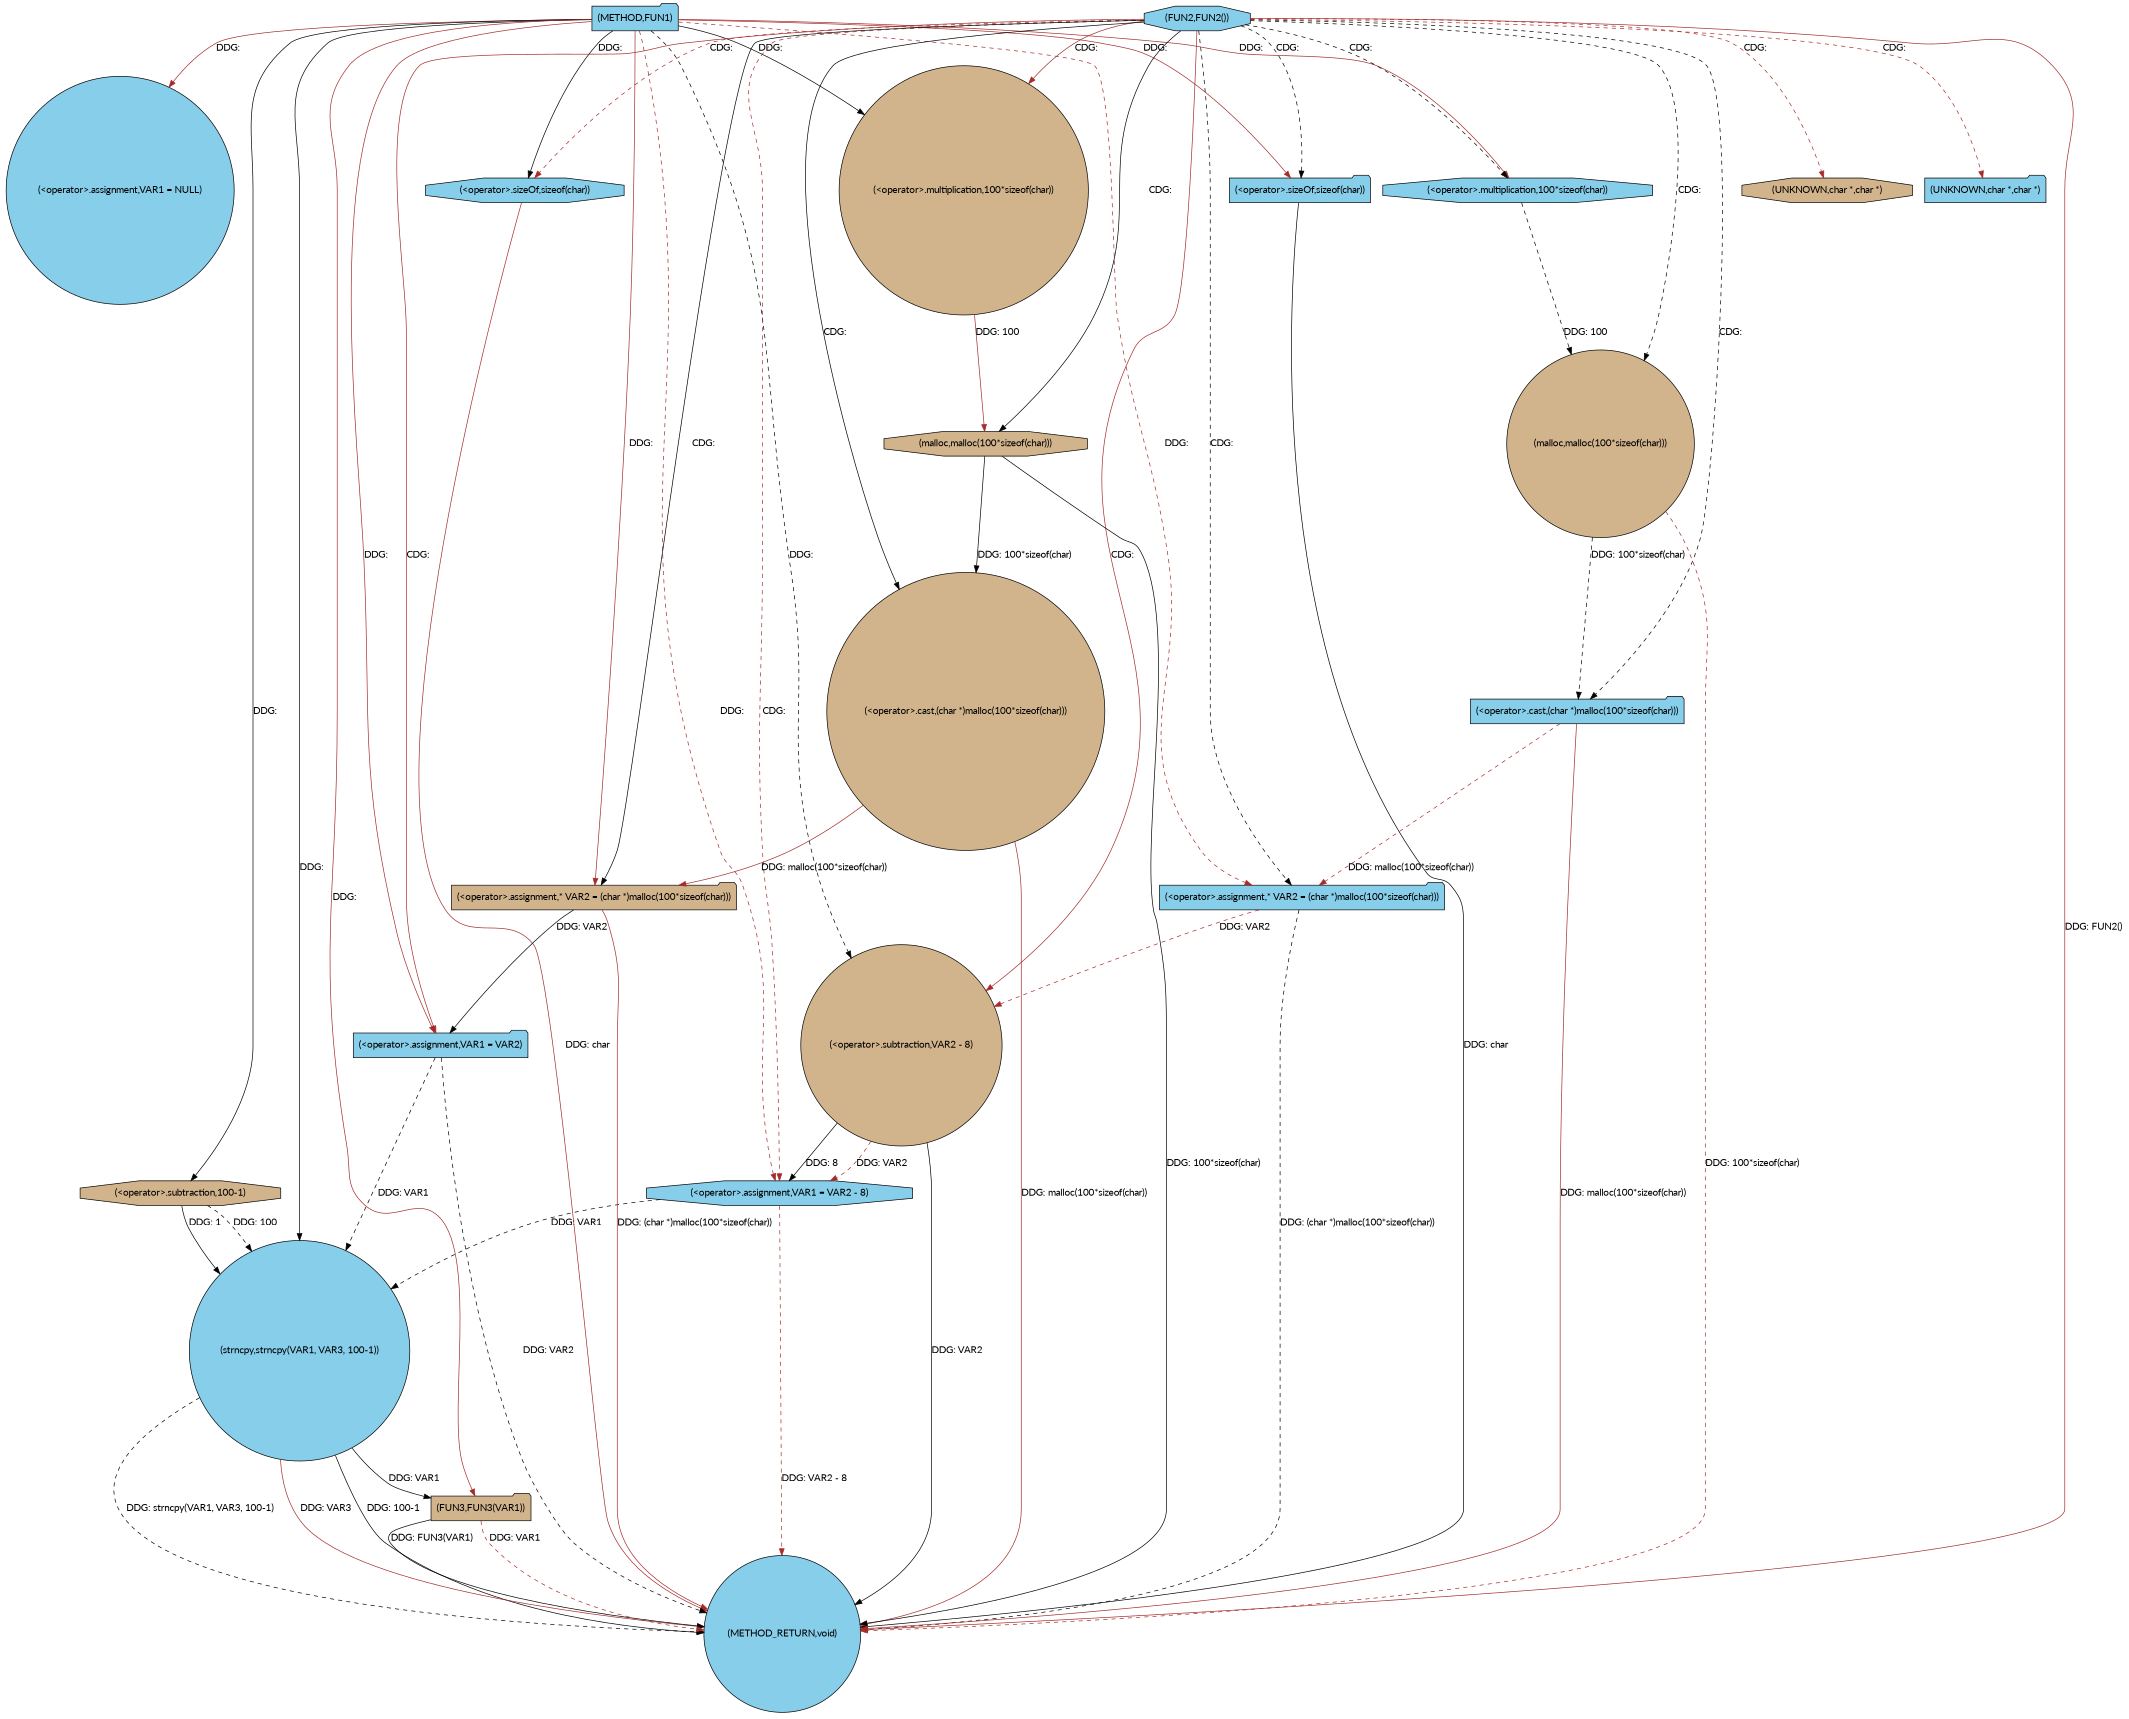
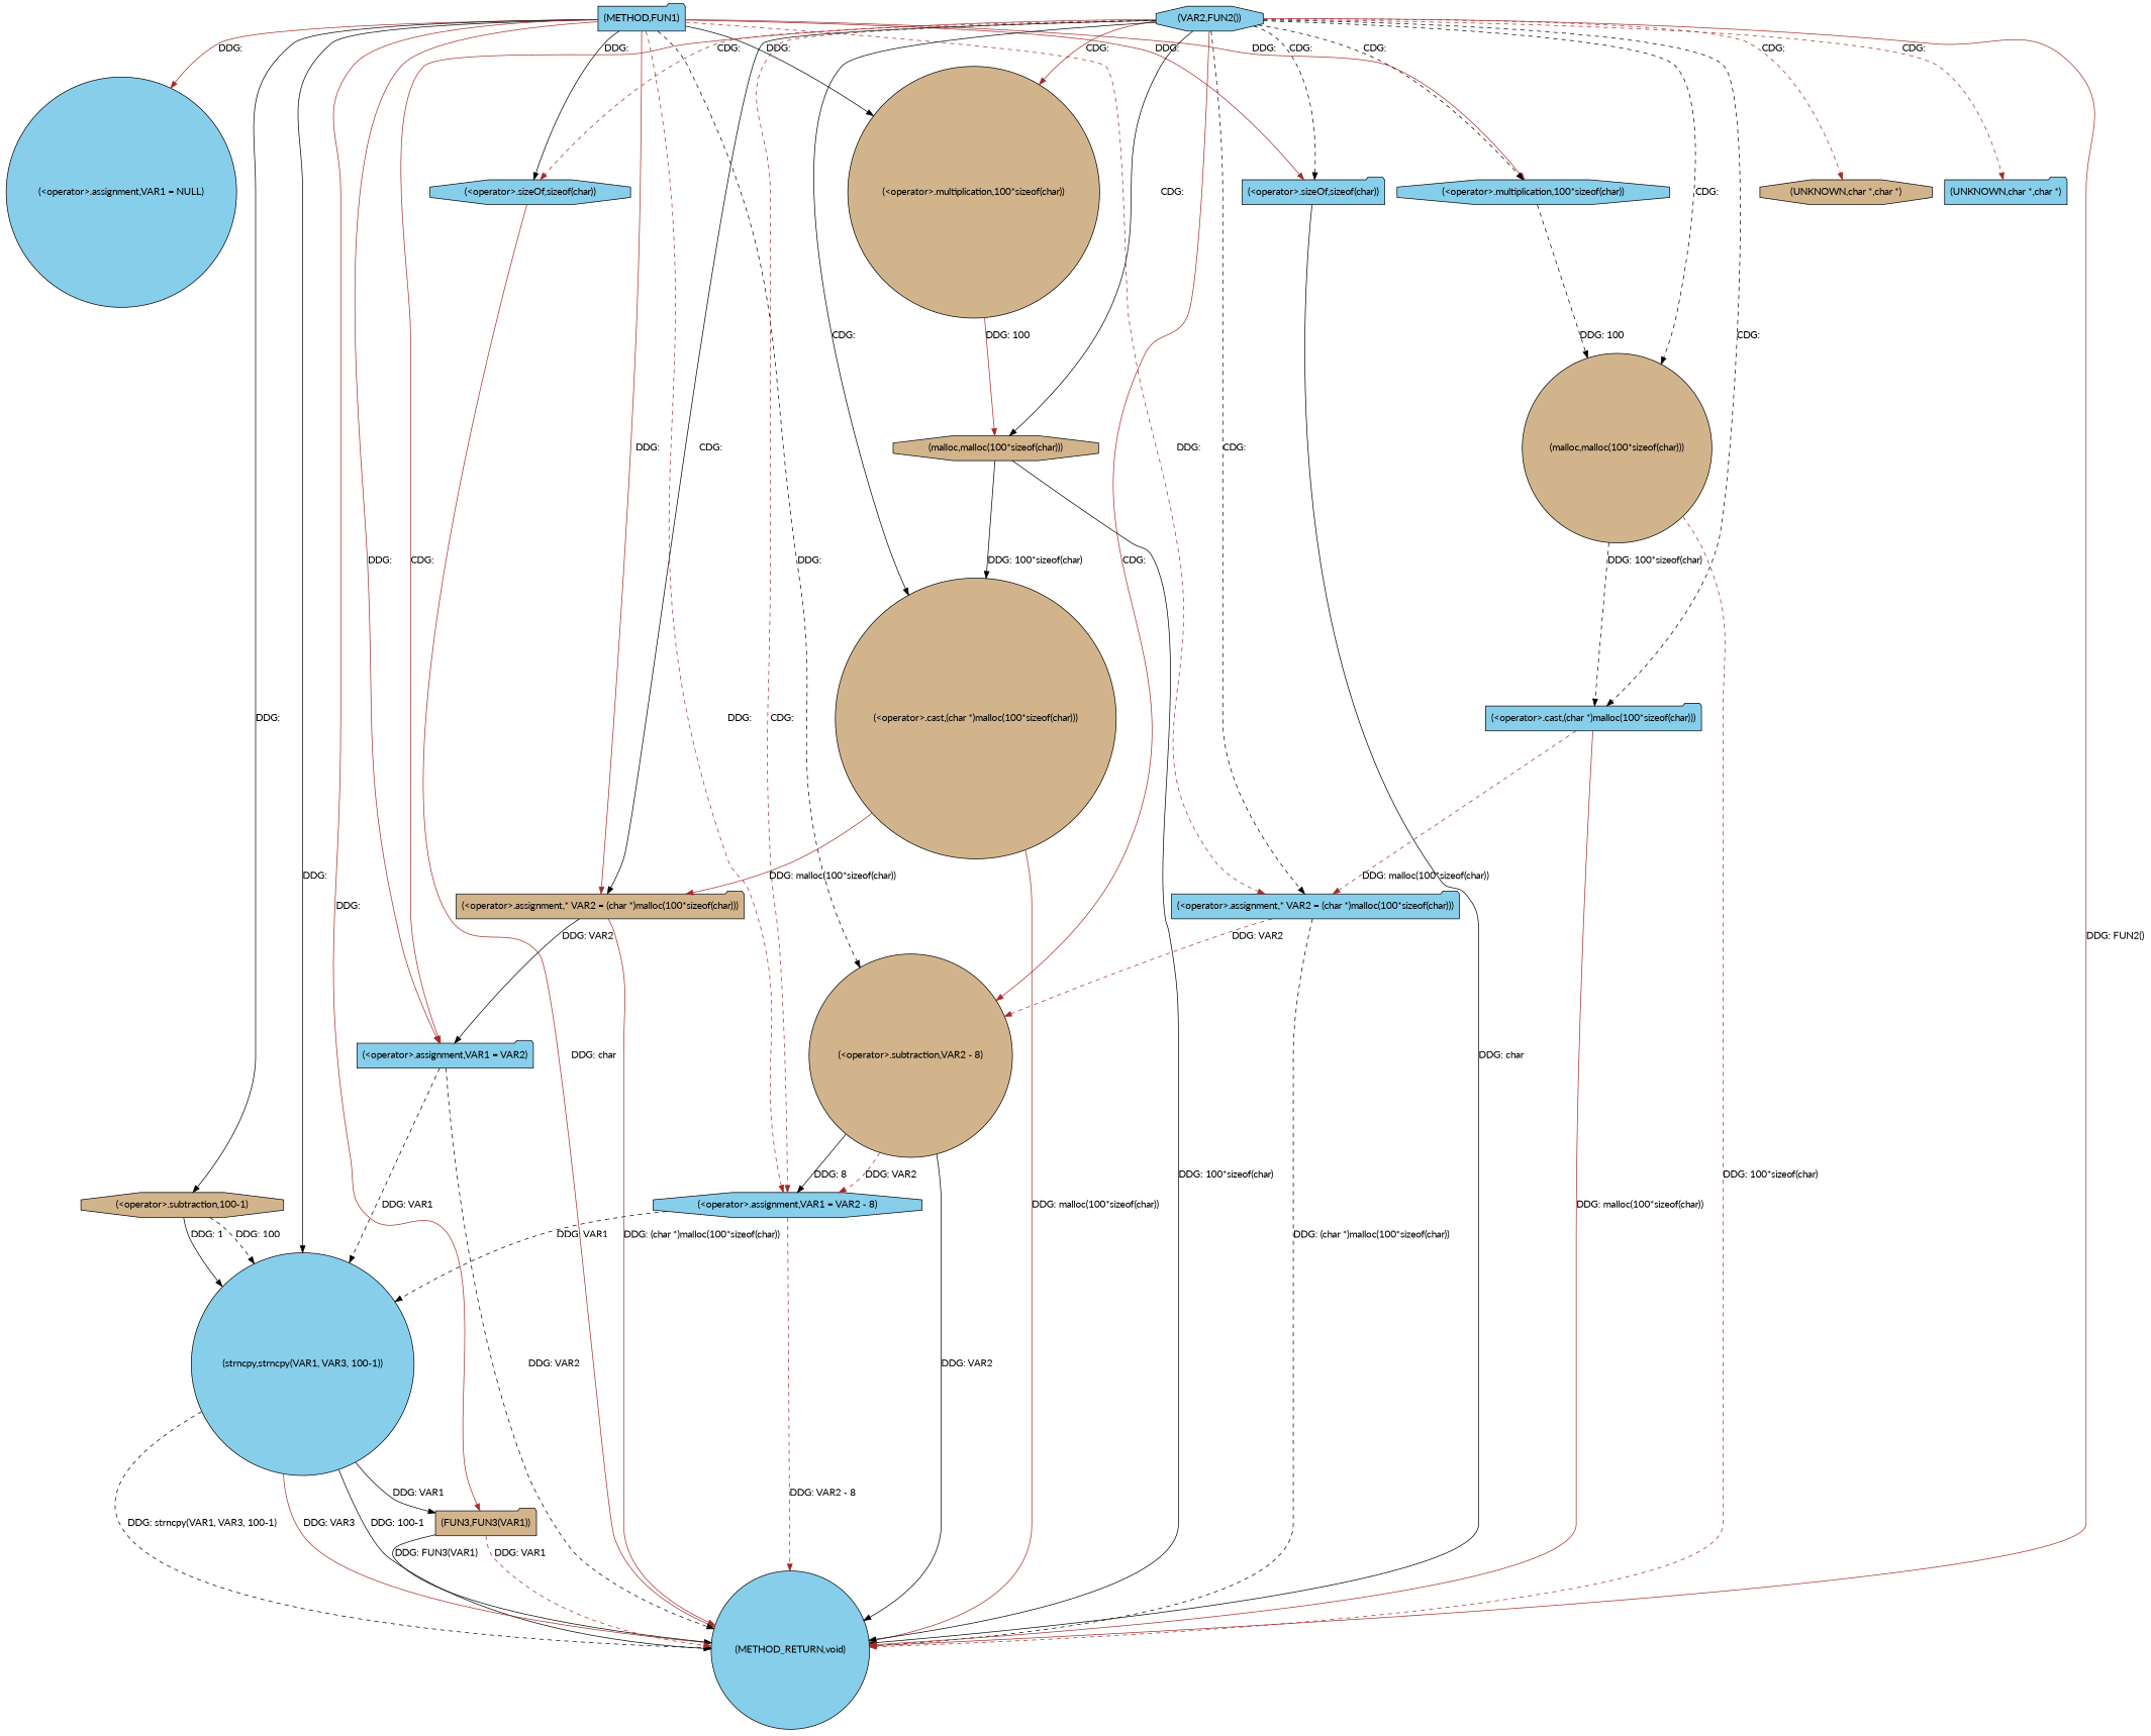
  digraph {
    fontname=Lato
    node [fillcolor=skyblue fontname=Lato shape=folder style=filled]
    edge [color=black fontname=Lato style=solid]
    n1 [label="(METHOD,FUN1)"]
    n2 [label="(<operator>.assignment,VAR1 = NULL)" shape=circle]
    n3 [label="(<operator>.assignment,* VAR2 = (char *)malloc(100*sizeof(char)))"]
    n4 [label="(<operator>.multiplication,100*sizeof(char))" shape=octagon]
    n5 [label="(<operator>.sizeOf,sizeof(char))" shape=octagon]
    n6 [label="(<operator>.assignment,VAR1 = VAR2 - 8)" shape=octagon]
    n7 [fillcolor=tan label="(<operator>.subtraction,VAR2 - 8)" shape=circle]
    n8 [fillcolor=tan label="(<operator>.assignment,* VAR2 = (char *)malloc(100*sizeof(char)))"]
    n9 [fillcolor=tan label="(<operator>.multiplication,100*sizeof(char))" shape=circle]
    n10 [label="(<operator>.sizeOf,sizeof(char))"]
    n11 [label="(<operator>.assignment,VAR1 = VAR2)"]
    n12 [label="(strncpy,strncpy(VAR1, VAR3, 100-1))" shape=circle]
    n13 [fillcolor=tan label="(<operator>.subtraction,100-1)" shape=octagon]
    n14 [fillcolor=tan label="(FUN3,FUN3(VAR1))"]
-   n15 [label="(FUN2,FUN2())" shape=octagon]
+   n15 [label="(VAR2,FUN2())" shape=octagon]
    n16 [label="(METHOD_RETURN,void)" shape=circle]
    n17 [label="(<operator>.cast,(char *)malloc(100*sizeof(char)))"]
    n18 [fillcolor=tan label="(malloc,malloc(100*sizeof(char)))" shape=circle]
    n19 [fillcolor=tan label="(<operator>.cast,(char *)malloc(100*sizeof(char)))" shape=circle]
    n20 [fillcolor=tan label="(malloc,malloc(100*sizeof(char)))" shape=octagon]
    n21 [fillcolor=tan label="(UNKNOWN,char *,char *)" shape=octagon]
    n22 [label="(UNKNOWN,char *,char *)"]
    n1 -> n2 [color=brown label="DDG: "]
    n1 -> n3 [color=brown label="DDG: " style=dashed]
    n1 -> n4 [color=brown label="DDG: "]
    n1 -> n5 [label="DDG: "]
    n1 -> n6 [color=brown label="DDG: " style=dashed]
    n1 -> n7 [label="DDG: " style=dashed]
    n1 -> n8 [color=brown label="DDG: "]
    n1 -> n9 [label="DDG: "]
    n1 -> n10 [color=brown label="DDG: "]
    n1 -> n11 [color=brown label="DDG: "]
    n1 -> n12 [label="DDG: "]
    n1 -> n13 [label="DDG: "]
    n1 -> n14 [color=brown label="DDG: "]
    n3 -> n7 [color=brown label="DDG: VAR2" style=dashed]
    n3 -> n16 [label="DDG: (char *)malloc(100*sizeof(char))" style=dashed]
    n4 -> n18 [label="DDG: 100" style=dashed]
    n5 -> n16 [color=brown label="DDG: char"]
    n6 -> n12 [label="DDG: VAR1" style=dashed]
    n6 -> n16 [color=brown label="DDG: VAR2 - 8" style=dashed]
    n7 -> n6 [color=brown label="DDG: VAR2" style=dashed]
    n7 -> n6 [label="DDG: 8"]
    n7 -> n16 [label="DDG: VAR2"]
    n8 -> n11 [label="DDG: VAR2"]
    n8 -> n16 [color=brown label="DDG: (char *)malloc(100*sizeof(char))"]
    n9 -> n20 [color=brown label="DDG: 100"]
    n10 -> n16 [label="DDG: char"]
    n11 -> n12 [label="DDG: VAR1" style=dashed]
    n11 -> n16 [label="DDG: VAR2" style=dashed]
    n12 -> n14 [label="DDG: VAR1"]
    n12 -> n16 [label="DDG: 100-1"]
    n12 -> n16 [label="DDG: strncpy(VAR1, VAR3, 100-1)" style=dashed]
    n12 -> n16 [color=brown label="DDG: VAR3"]
    n13 -> n12 [label="DDG: 100" style=dashed]
    n13 -> n12 [label="DDG: 1"]
    n14 -> n16 [label="DDG: FUN3(VAR1)"]
    n14 -> n16 [color=brown label="DDG: VAR1" style=dashed]
    n15 -> n3 [label="CDG: " style=dashed]
    n15 -> n4 [label="CDG: " style=dashed]
    n15 -> n5 [color=brown label="CDG: " style=dashed]
    n15 -> n6 [color=brown label="CDG: " style=dashed]
    n15 -> n7 [color=brown label="CDG: "]
    n15 -> n8 [label="CDG: "]
    n15 -> n9 [color=brown label="CDG: "]
    n15 -> n10 [label="CDG: " style=dashed]
    n15 -> n11 [color=brown label="CDG: "]
    n15 -> n16 [color=brown label="DDG: FUN2()"]
    n15 -> n17 [label="CDG: " style=dashed]
    n15 -> n18 [label="CDG: " style=dashed]
    n15 -> n19 [label="CDG: "]
    n15 -> n20 [label="CDG: "]
    n15 -> n21 [color=brown label="CDG: " style=dashed]
    n15 -> n22 [color=brown label="CDG: " style=dashed]
    n17 -> n3 [color=brown label="DDG: malloc(100*sizeof(char))" style=dashed]
    n17 -> n16 [color=brown label="DDG: malloc(100*sizeof(char))"]
    n18 -> n16 [color=brown label="DDG: 100*sizeof(char)" style=dashed]
    n18 -> n17 [label="DDG: 100*sizeof(char)" style=dashed]
    n19 -> n8 [color=brown label="DDG: malloc(100*sizeof(char))"]
    n19 -> n16 [color=brown label="DDG: malloc(100*sizeof(char))"]
    n20 -> n16 [label="DDG: 100*sizeof(char)"]
    n20 -> n19 [label="DDG: 100*sizeof(char)"]
  }
